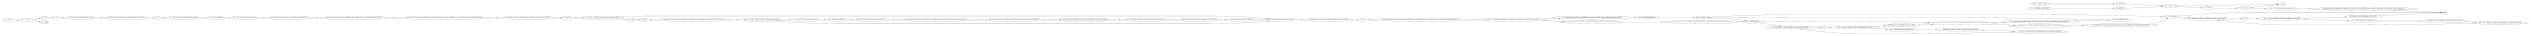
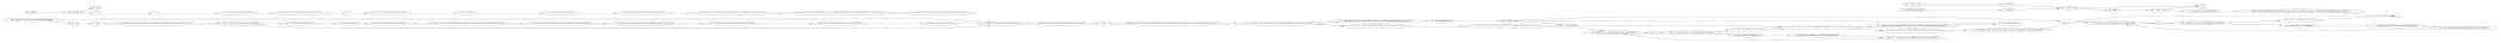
  digraph {
    fontname="Comic Neue"
    rankdir=LR
    node [fontname="Comic Neue"]
    edge [fontname="Comic Neue"]
    "r0 := @parameter0: java.lang.String[]"
    "$i0 = lengthof r0"
    "if $i3 == 3 goto r1 = r0[0]"
    "if $i0 == 2 goto r1 = r0[0]"
    "$i3 = lengthof r0"
    "r1 = r0[0]"
    "$i4 = lengthof r0"
    "if $i4 == 5 goto r1 = r0[0]"
    "$r21 = <java.lang.System: java.io.PrintStream out>"
    "virtualinvoke $r21.<java.io.PrintStream: void println(java.lang.String)>(\"Usage: MessageThreading <hostname> <groupname> [<article specifier> [<user> <password>]]\")"
    return
    "$i5 = lengthof r0"
    "if $i5 < 3 goto $r22 = null"
    "$r22 = r0[2]"
    "$r22 = null"
    "r3 = $r22"
    "$r4 = new org.apache.commons.net.nntp.NNTPClient"
    "specialinvoke $r4.<org.apache.commons.net.nntp.NNTPClient: void <init>()>()"
    "r5 = $r4"
    "$r6 = new org.apache.commons.net.PrintCommandListener"
    "$r7 = new java.io.PrintWriter"
    "$r8 = <java.lang.System: java.io.PrintStream out>"
    "specialinvoke $r7.<java.io.PrintWriter: void <init>(java.io.OutputStream)>($r8)"
    "specialinvoke $r6.<org.apache.commons.net.PrintCommandListener: void <init>(java.io.PrintWriter,boolean)>($r7, 1)"
    "virtualinvoke r5.<org.apache.commons.net.nntp.NNTPClient: void addProtocolCommandListener(org.apache.commons.net.ProtocolCommandListener)>($r6)"
    "virtualinvoke r5.<org.apache.commons.net.nntp.NNTPClient: void connect(java.lang.String)>(r1)"
-   "$i1 = lengthof r0"
    "if $i1 != 5 goto $r25 = new org.apache.commons.net.nntp.NewsgroupInfo"
    "r23 = r0[3]"
    "$r25 = new org.apache.commons.net.nntp.NewsgroupInfo"
    "r24 = r0[4]"
    "specialinvoke $r25.<org.apache.commons.net.nntp.NewsgroupInfo: void <init>()>()"
    "$z1 = virtualinvoke r5.<org.apache.commons.net.nntp.NNTPClient: boolean authenticate(java.lang.String,java.lang.String)>(r23, r24)"
    "if $z1 != 0 goto $r25 = new org.apache.commons.net.nntp.NewsgroupInfo"
    "$r16 = <java.lang.System: java.io.PrintStream out>"
    "$r15 = new java.lang.StringBuilder"
    "specialinvoke $r15.<java.lang.StringBuilder: void <init>()>()"
    "$r17 = virtualinvoke $r15.<java.lang.StringBuilder: java.lang.StringBuilder append(java.lang.String)>(\"Authentication failed for user \")"
    "$r18 = virtualinvoke $r17.<java.lang.StringBuilder: java.lang.StringBuilder append(java.lang.String)>(r23)"
    "$r19 = virtualinvoke $r18.<java.lang.StringBuilder: java.lang.StringBuilder append(java.lang.String)>(\"!\")"
    "$r20 = virtualinvoke $r19.<java.lang.StringBuilder: java.lang.String toString()>()"
    "virtualinvoke $r16.<java.io.PrintStream: void println(java.lang.String)>($r20)"
    "staticinvoke <java.lang.System: void exit(int)>(1)"
    "r26 = $r25"
    "virtualinvoke r5.<org.apache.commons.net.nntp.NNTPClient: boolean selectNewsgroup(java.lang.String,org.apache.commons.net.nntp.NewsgroupInfo)>(r2, r26)"
    "if r3 == null goto l6 = virtualinvoke r26.<org.apache.commons.net.nntp.NewsgroupInfo: long getLastArticleLong()>()"
    "$r14 = virtualinvoke r5.<org.apache.commons.net.nntp.NNTPClient: java.io.Reader retrieveArticleHeader(java.lang.String)>(r3)"
    "l6 = virtualinvoke r26.<org.apache.commons.net.nntp.NewsgroupInfo: long getLastArticleLong()>()"
    "r27 = (java.io.BufferedReader) $r14"
    "r27 = virtualinvoke r5.<org.apache.commons.net.nntp.NNTPClient: java.io.BufferedReader retrieveArticleHeader(long)>(l6)"
    "goto [?= (branch)]"
    "if r27 == null goto (branch)"
    "if r29 == null goto return"
    "$r12 = virtualinvoke r27.<java.io.BufferedReader: java.lang.String readLine()>()"
    "if r3 == null goto l2 = virtualinvoke r26.<org.apache.commons.net.nntp.NewsgroupInfo: long getLastArticleLong()>()"
    "$r9 = virtualinvoke r29.<java.io.BufferedReader: java.lang.String readLine()>()"
    "r28 = $r12"
    "$r11 = virtualinvoke r5.<org.apache.commons.net.nntp.NNTPClient: java.io.Reader retrieveArticleBody(java.lang.String)>(r3)"
    "l2 = virtualinvoke r26.<org.apache.commons.net.nntp.NewsgroupInfo: long getLastArticleLong()>()"
    "if $r12 == null goto virtualinvoke r27.<java.io.BufferedReader: void close()>()"
    "$r13 = <java.lang.System: java.io.PrintStream out>"
    "virtualinvoke r27.<java.io.BufferedReader: void close()>()"
    "virtualinvoke $r13.<java.io.PrintStream: void println(java.lang.String)>(r28)"
    "goto [?= $r12 = virtualinvoke r27.<java.io.BufferedReader: java.lang.String readLine()>()]"
    "r29 = (java.io.BufferedReader) $r11"
    "r29 = virtualinvoke r5.<org.apache.commons.net.nntp.NNTPClient: java.io.BufferedReader retrieveArticleBody(long)>(l2)"
    "r30 = $r9"
    "if $r9 == null goto virtualinvoke r29.<java.io.BufferedReader: void close()>()"
    "$r10 = <java.lang.System: java.io.PrintStream out>"
    "virtualinvoke r29.<java.io.BufferedReader: void close()>()"
    "virtualinvoke $r10.<java.io.PrintStream: void println(java.lang.String)>(r30)"
    "goto [?= $r9 = virtualinvoke r29.<java.io.BufferedReader: java.lang.String readLine()>()]"
    "r0 := @parameter0: java.lang.String[]" -> "$i0 = lengthof r0"
    "$i0 = lengthof r0" -> "if $i3 == 3 goto r1 = r0[0]"
    "if $i3 == 3 goto r1 = r0[0]" -> "r1 = r0[0]"
    "if $i3 == 3 goto r1 = r0[0]" -> "$i4 = lengthof r0"
    "if $i0 == 2 goto r1 = r0[0]" -> "$i3 = lengthof r0"
    "$i3 = lengthof r0" -> "if $i3 == 3 goto r1 = r0[0]"
    "$i4 = lengthof r0" -> "if $i4 == 5 goto r1 = r0[0]"
    "if $i4 == 5 goto r1 = r0[0]" -> "r1 = r0[0]"
    "if $i4 == 5 goto r1 = r0[0]" -> "$r21 = <java.lang.System: java.io.PrintStream out>"
    "$r21 = <java.lang.System: java.io.PrintStream out>" -> "virtualinvoke $r21.<java.io.PrintStream: void println(java.lang.String)>(\"Usage: MessageThreading <hostname> <groupname> [<article specifier> [<user> <password>]]\")"
    "virtualinvoke $r21.<java.io.PrintStream: void println(java.lang.String)>(\"Usage: MessageThreading <hostname> <groupname> [<article specifier> [<user> <password>]]\")" -> return
    "$i5 = lengthof r0" -> "if $i5 < 3 goto $r22 = null"
    "if $i5 < 3 goto $r22 = null" -> "$r22 = r0[2]"
    "if $i5 < 3 goto $r22 = null" -> "$r22 = null"
    "$r22 = null" -> "r3 = $r22"
    "r3 = $r22" -> "$r4 = new org.apache.commons.net.nntp.NNTPClient"
    "$r4 = new org.apache.commons.net.nntp.NNTPClient" -> "specialinvoke $r4.<org.apache.commons.net.nntp.NNTPClient: void <init>()>()"
    "specialinvoke $r4.<org.apache.commons.net.nntp.NNTPClient: void <init>()>()" -> "r5 = $r4"
    "r5 = $r4" -> "$r6 = new org.apache.commons.net.PrintCommandListener"
    "$r6 = new org.apache.commons.net.PrintCommandListener" -> "$r7 = new java.io.PrintWriter"
    "$r7 = new java.io.PrintWriter" -> "$r8 = <java.lang.System: java.io.PrintStream out>"
    "$r8 = <java.lang.System: java.io.PrintStream out>" -> "specialinvoke $r7.<java.io.PrintWriter: void <init>(java.io.OutputStream)>($r8)"
    "specialinvoke $r7.<java.io.PrintWriter: void <init>(java.io.OutputStream)>($r8)" -> "specialinvoke $r6.<org.apache.commons.net.PrintCommandListener: void <init>(java.io.PrintWriter,boolean)>($r7, 1)"
    "specialinvoke $r6.<org.apache.commons.net.PrintCommandListener: void <init>(java.io.PrintWriter,boolean)>($r7, 1)" -> "virtualinvoke r5.<org.apache.commons.net.nntp.NNTPClient: void addProtocolCommandListener(org.apache.commons.net.ProtocolCommandListener)>($r6)"
    "virtualinvoke r5.<org.apache.commons.net.nntp.NNTPClient: void addProtocolCommandListener(org.apache.commons.net.ProtocolCommandListener)>($r6)" -> "virtualinvoke r5.<org.apache.commons.net.nntp.NNTPClient: void connect(java.lang.String)>(r1)"
-   "virtualinvoke r5.<org.apache.commons.net.nntp.NNTPClient: void connect(java.lang.String)>(r1)" -> "$i1 = lengthof r0"
-   "$i1 = lengthof r0" -> "if $i1 != 5 goto $r25 = new org.apache.commons.net.nntp.NewsgroupInfo"
    "if $i1 != 5 goto $r25 = new org.apache.commons.net.nntp.NewsgroupInfo" -> "r23 = r0[3]"
    "if $i1 != 5 goto $r25 = new org.apache.commons.net.nntp.NewsgroupInfo" -> "$r25 = new org.apache.commons.net.nntp.NewsgroupInfo"
    "r23 = r0[3]" -> "r24 = r0[4]"
    "$r25 = new org.apache.commons.net.nntp.NewsgroupInfo" -> "specialinvoke $r25.<org.apache.commons.net.nntp.NewsgroupInfo: void <init>()>()"
    "r24 = r0[4]" -> "$z1 = virtualinvoke r5.<org.apache.commons.net.nntp.NNTPClient: boolean authenticate(java.lang.String,java.lang.String)>(r23, r24)"
    "specialinvoke $r25.<org.apache.commons.net.nntp.NewsgroupInfo: void <init>()>()" -> "r26 = $r25"
    "$z1 = virtualinvoke r5.<org.apache.commons.net.nntp.NNTPClient: boolean authenticate(java.lang.String,java.lang.String)>(r23, r24)" -> "if $z1 != 0 goto $r25 = new org.apache.commons.net.nntp.NewsgroupInfo"
    "if $z1 != 0 goto $r25 = new org.apache.commons.net.nntp.NewsgroupInfo" -> "$r25 = new org.apache.commons.net.nntp.NewsgroupInfo"
    "if $z1 != 0 goto $r25 = new org.apache.commons.net.nntp.NewsgroupInfo" -> "$r16 = <java.lang.System: java.io.PrintStream out>"
    "$r16 = <java.lang.System: java.io.PrintStream out>" -> "$r15 = new java.lang.StringBuilder"
    "$r15 = new java.lang.StringBuilder" -> "specialinvoke $r15.<java.lang.StringBuilder: void <init>()>()"
    "specialinvoke $r15.<java.lang.StringBuilder: void <init>()>()" -> "$r17 = virtualinvoke $r15.<java.lang.StringBuilder: java.lang.StringBuilder append(java.lang.String)>(\"Authentication failed for user \")"
    "$r17 = virtualinvoke $r15.<java.lang.StringBuilder: java.lang.StringBuilder append(java.lang.String)>(\"Authentication failed for user \")" -> "$r18 = virtualinvoke $r17.<java.lang.StringBuilder: java.lang.StringBuilder append(java.lang.String)>(r23)"
    "$r18 = virtualinvoke $r17.<java.lang.StringBuilder: java.lang.StringBuilder append(java.lang.String)>(r23)" -> "$r19 = virtualinvoke $r18.<java.lang.StringBuilder: java.lang.StringBuilder append(java.lang.String)>(\"!\")"
    "$r19 = virtualinvoke $r18.<java.lang.StringBuilder: java.lang.StringBuilder append(java.lang.String)>(\"!\")" -> "$r20 = virtualinvoke $r19.<java.lang.StringBuilder: java.lang.String toString()>()"
    "$r20 = virtualinvoke $r19.<java.lang.StringBuilder: java.lang.String toString()>()" -> "virtualinvoke $r16.<java.io.PrintStream: void println(java.lang.String)>($r20)"
    "virtualinvoke $r16.<java.io.PrintStream: void println(java.lang.String)>($r20)" -> "staticinvoke <java.lang.System: void exit(int)>(1)"
    "staticinvoke <java.lang.System: void exit(int)>(1)" -> "$r25 = new org.apache.commons.net.nntp.NewsgroupInfo"
    "r26 = $r25" -> "virtualinvoke r5.<org.apache.commons.net.nntp.NNTPClient: boolean selectNewsgroup(java.lang.String,org.apache.commons.net.nntp.NewsgroupInfo)>(r2, r26)"
    "virtualinvoke r5.<org.apache.commons.net.nntp.NNTPClient: boolean selectNewsgroup(java.lang.String,org.apache.commons.net.nntp.NewsgroupInfo)>(r2, r26)" -> "if r3 == null goto l6 = virtualinvoke r26.<org.apache.commons.net.nntp.NewsgroupInfo: long getLastArticleLong()>()"
    "if r3 == null goto l6 = virtualinvoke r26.<org.apache.commons.net.nntp.NewsgroupInfo: long getLastArticleLong()>()" -> "$r14 = virtualinvoke r5.<org.apache.commons.net.nntp.NNTPClient: java.io.Reader retrieveArticleHeader(java.lang.String)>(r3)"
    "if r3 == null goto l6 = virtualinvoke r26.<org.apache.commons.net.nntp.NewsgroupInfo: long getLastArticleLong()>()" -> "l6 = virtualinvoke r26.<org.apache.commons.net.nntp.NewsgroupInfo: long getLastArticleLong()>()"
    "$r14 = virtualinvoke r5.<org.apache.commons.net.nntp.NNTPClient: java.io.Reader retrieveArticleHeader(java.lang.String)>(r3)" -> "r27 = (java.io.BufferedReader) $r14"
    "l6 = virtualinvoke r26.<org.apache.commons.net.nntp.NewsgroupInfo: long getLastArticleLong()>()" -> "r27 = virtualinvoke r5.<org.apache.commons.net.nntp.NNTPClient: java.io.BufferedReader retrieveArticleHeader(long)>(l6)"
    "r27 = (java.io.BufferedReader) $r14" -> "goto [?= (branch)]"
    "r27 = virtualinvoke r5.<org.apache.commons.net.nntp.NNTPClient: java.io.BufferedReader retrieveArticleHeader(long)>(l6)" -> "if r27 == null goto (branch)"
    "goto [?= (branch)]" -> "if r27 == null goto (branch)"
    "goto [?= (branch)]" -> "if r29 == null goto return"
    "if r27 == null goto (branch)" -> "$r12 = virtualinvoke r27.<java.io.BufferedReader: java.lang.String readLine()>()"
    "if r27 == null goto (branch)" -> "if r3 == null goto l2 = virtualinvoke r26.<org.apache.commons.net.nntp.NewsgroupInfo: long getLastArticleLong()>()"
    "if r29 == null goto return" -> return
    "if r29 == null goto return" -> "$r9 = virtualinvoke r29.<java.io.BufferedReader: java.lang.String readLine()>()"
    "$r12 = virtualinvoke r27.<java.io.BufferedReader: java.lang.String readLine()>()" -> "r28 = $r12"
    "if r3 == null goto l2 = virtualinvoke r26.<org.apache.commons.net.nntp.NewsgroupInfo: long getLastArticleLong()>()" -> "$r11 = virtualinvoke r5.<org.apache.commons.net.nntp.NNTPClient: java.io.Reader retrieveArticleBody(java.lang.String)>(r3)"
    "if r3 == null goto l2 = virtualinvoke r26.<org.apache.commons.net.nntp.NewsgroupInfo: long getLastArticleLong()>()" -> "l2 = virtualinvoke r26.<org.apache.commons.net.nntp.NewsgroupInfo: long getLastArticleLong()>()"
    "$r9 = virtualinvoke r29.<java.io.BufferedReader: java.lang.String readLine()>()" -> "r30 = $r9"
    "r28 = $r12" -> "if $r12 == null goto virtualinvoke r27.<java.io.BufferedReader: void close()>()"
    "$r11 = virtualinvoke r5.<org.apache.commons.net.nntp.NNTPClient: java.io.Reader retrieveArticleBody(java.lang.String)>(r3)" -> "r29 = (java.io.BufferedReader) $r11"
    "l2 = virtualinvoke r26.<org.apache.commons.net.nntp.NewsgroupInfo: long getLastArticleLong()>()" -> "r29 = virtualinvoke r5.<org.apache.commons.net.nntp.NNTPClient: java.io.BufferedReader retrieveArticleBody(long)>(l2)"
    "if $r12 == null goto virtualinvoke r27.<java.io.BufferedReader: void close()>()" -> "$r13 = <java.lang.System: java.io.PrintStream out>"
    "if $r12 == null goto virtualinvoke r27.<java.io.BufferedReader: void close()>()" -> "virtualinvoke r27.<java.io.BufferedReader: void close()>()"
    "$r13 = <java.lang.System: java.io.PrintStream out>" -> "virtualinvoke $r13.<java.io.PrintStream: void println(java.lang.String)>(r28)"
    "virtualinvoke r27.<java.io.BufferedReader: void close()>()" -> "if r3 == null goto l2 = virtualinvoke r26.<org.apache.commons.net.nntp.NewsgroupInfo: long getLastArticleLong()>()"
    "virtualinvoke $r13.<java.io.PrintStream: void println(java.lang.String)>(r28)" -> "goto [?= $r12 = virtualinvoke r27.<java.io.BufferedReader: java.lang.String readLine()>()]"
    "goto [?= $r12 = virtualinvoke r27.<java.io.BufferedReader: java.lang.String readLine()>()]" -> "$r12 = virtualinvoke r27.<java.io.BufferedReader: java.lang.String readLine()>()"
    "r29 = (java.io.BufferedReader) $r11" -> "goto [?= (branch)]"
    "r29 = virtualinvoke r5.<org.apache.commons.net.nntp.NNTPClient: java.io.BufferedReader retrieveArticleBody(long)>(l2)" -> "if r29 == null goto return"
    "r30 = $r9" -> "if $r9 == null goto virtualinvoke r29.<java.io.BufferedReader: void close()>()"
    "if $r9 == null goto virtualinvoke r29.<java.io.BufferedReader: void close()>()" -> "$r10 = <java.lang.System: java.io.PrintStream out>"
    "if $r9 == null goto virtualinvoke r29.<java.io.BufferedReader: void close()>()" -> "virtualinvoke r29.<java.io.BufferedReader: void close()>()"
    "$r10 = <java.lang.System: java.io.PrintStream out>" -> "virtualinvoke $r10.<java.io.PrintStream: void println(java.lang.String)>(r30)"
    "virtualinvoke r29.<java.io.BufferedReader: void close()>()" -> return
    "virtualinvoke $r10.<java.io.PrintStream: void println(java.lang.String)>(r30)" -> "goto [?= $r9 = virtualinvoke r29.<java.io.BufferedReader: java.lang.String readLine()>()]"
    "goto [?= $r9 = virtualinvoke r29.<java.io.BufferedReader: java.lang.String readLine()>()]" -> "$r9 = virtualinvoke r29.<java.io.BufferedReader: java.lang.String readLine()>()"
  }
